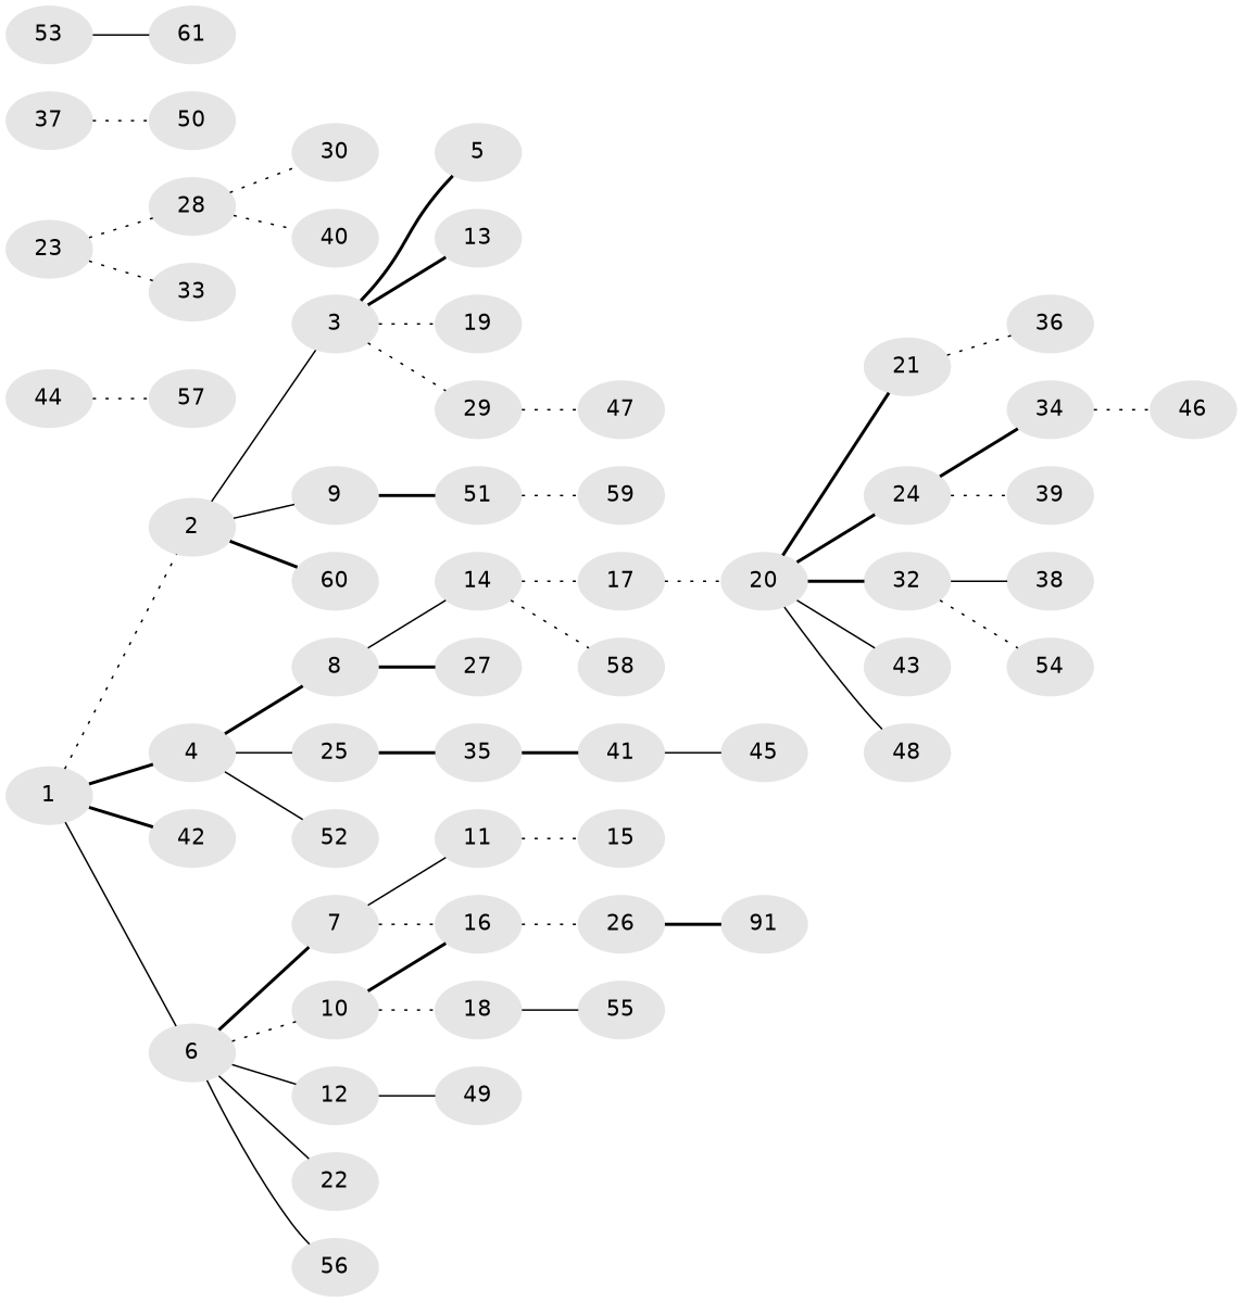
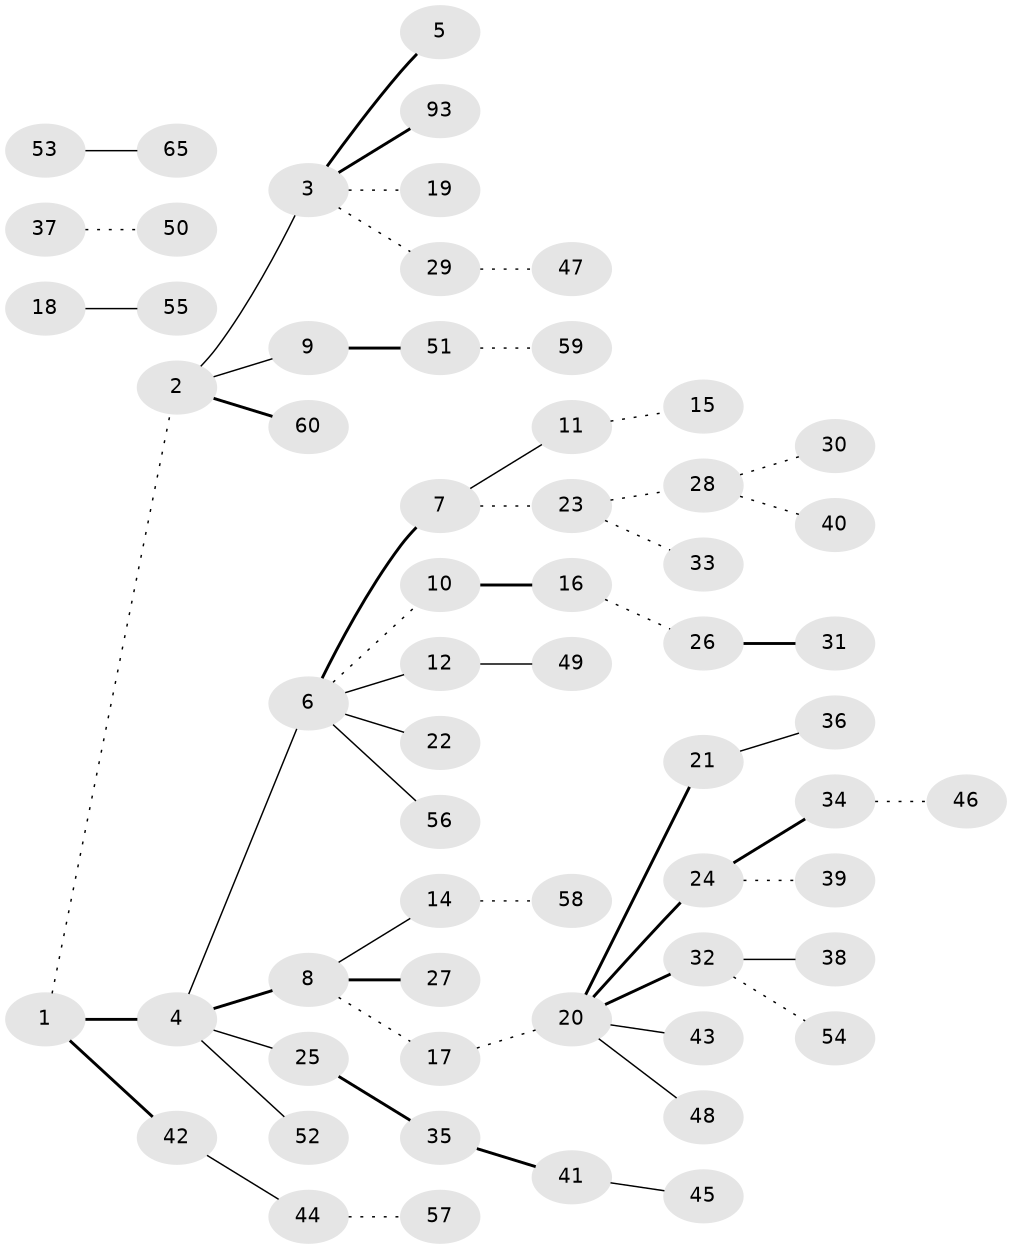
  graph {
    fontname="DejaVu Sans"
    rankdir=LR
    node [color=gray90 fontname="DejaVu Sans" style=filled]
    edge [fontname="DejaVu Sans" style=dotted]
    1
    2
    4
    42
    3
    9
    60
    6
    8
    25
    52
    44
    5
-   13
+   13 [label=93]
    19
    29
    51
    47
    7
    10
    12
    22
    56
    14
    27
    35
    11
    23
    16
    18
    49
    15
    28
    33
    17
    58
    59
    26
    55
    20
-   31 [label=91]
+   31
    21
    24
    32
    43
    48
    36
    34
    39
    38
    54
    37
    50
    30
    40
    46
    41
    45
    53
-   61
+   61 [label=65]
    57
    1 -- 2
    1 -- 4 [style=bold]
    1 -- 42 [style=bold]
    2 -- 3 [style=solid]
    2 -- 9 [style=solid]
    2 -- 60 [style=bold]
-   1 -- 6 [style=solid]
+   4 -- 6 [style=solid]
    4 -- 8 [style=bold]
    4 -- 25 [style=solid]
    4 -- 52 [style=solid]
+   42 -- 44 [style=solid]
    3 -- 5 [style=bold]
    3 -- 13 [style=bold]
    3 -- 19
    3 -- 29
    9 -- 51 [style=bold]
    6 -- 7 [style=bold]
    6 -- 10
    6 -- 12 [style=solid]
    6 -- 22 [style=solid]
    6 -- 56 [style=solid]
    8 -- 14 [style=solid]
    8 -- 27 [style=bold]
    25 -- 35 [style=bold]
    44 -- 57
    29 -- 47
    51 -- 59
    7 -- 11 [style=solid]
-   7 -- 16
+   7 -- 23
    10 -- 16 [style=bold]
-   10 -- 18
    12 -- 49 [style=solid]
-   14 -- 17
+   8 -- 17
    14 -- 58
    35 -- 41 [style=bold]
    11 -- 15
    23 -- 28
    23 -- 33
    16 -- 26
    18 -- 55 [style=solid]
    28 -- 30
    28 -- 40
    17 -- 20
    26 -- 31 [style=bold]
    20 -- 21 [style=bold]
    20 -- 24 [style=bold]
    20 -- 32 [style=bold]
    20 -- 43 [style=solid]
    20 -- 48 [style=solid]
-   21 -- 36
+   21 -- 36 [style=solid]
    24 -- 34 [style=bold]
    24 -- 39
    32 -- 38 [style=solid]
    32 -- 54
    34 -- 46
    37 -- 50
    41 -- 45 [style=solid]
    53 -- 61 [style=solid]
  }
